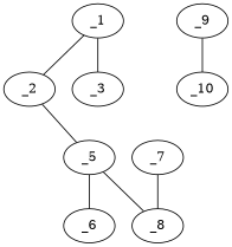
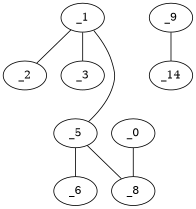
  graph {
    node [charge=0 chem=1 symbol="C  " x=3.0878 y=-0.6639]
    edge [valence=1]
    _1 [x=2.2788]
    _2 [y=-0.0761]
    _3 [x=2.5878 y=-1.6149]
    _5 [y=0.9239]
    _6 [chem=2 symbol="O  " x=2.2218 y=1.4239]
    _8 [chem=4 symbol="N  " x=3.9538 y=1.4239]
    _9 [chem=4 symbol="N  " x=3.8968]
-   _10 [chem=4 symbol="N  " x=3.5878 y=-1.6149]
-   _7 [chem=4 symbol="N  " x=3.9538 y=2.4239]
+   _10 [chem=4 symbol="N  " x=3.5878 y=-1.6149 label=_14]
+   _7 [chem=4 symbol="N  " x=3.9538 y=2.4239 label=_0]
    _1 -- _2 [valence=2]
    _1 -- _3
-   _2 -- _5
+   _1 -- _5
    _5 -- _6 [valence=2]
    _5 -- _8
    _9 -- _10
    _7 -- _8
  }
